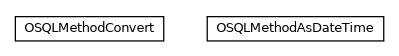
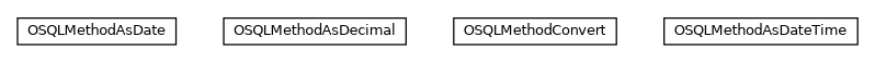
  digraph {
    nodesep=0.25
    ranksep=0.5
    node [fontcolor=black fontname=Helvetica fontsize=10.0 shape=plaintext]
+   n1 [label=<<table title="com.orientechnologies.orient.core.sql.functions.conversion.OSQLMethodAsDate" border="0" cellborder="1" cellspacing="0" cellpadding="2" port="p" href="./OSQLMethodAsDate.html"> 		<tr><td><table border="0" cellspacing="0" cellpadding="1"> <tr><td align="center" balign="center"> OSQLMethodAsDate </td></tr> 		</table></td></tr> 		</table>>]
+   n2 [label=<<table title="com.orientechnologies.orient.core.sql.functions.conversion.OSQLMethodAsDecimal" border="0" cellborder="1" cellspacing="0" cellpadding="2" port="p" href="./OSQLMethodAsDecimal.html"> 		<tr><td><table border="0" cellspacing="0" cellpadding="1"> <tr><td align="center" balign="center"> OSQLMethodAsDecimal </td></tr> 		</table></td></tr> 		</table>>]
    n3 [label=<<table title="com.orientechnologies.orient.core.sql.functions.conversion.OSQLMethodConvert" border="0" cellborder="1" cellspacing="0" cellpadding="2" port="p" href="./OSQLMethodConvert.html"> 		<tr><td><table border="0" cellspacing="0" cellpadding="1"> <tr><td align="center" balign="center"> OSQLMethodConvert </td></tr> 		</table></td></tr> 		</table>>]
    n4 [label=<<table title="com.orientechnologies.orient.core.sql.functions.conversion.OSQLMethodAsDateTime" border="0" cellborder="1" cellspacing="0" cellpadding="2" port="p" href="./OSQLMethodAsDateTime.html"> 		<tr><td><table border="0" cellspacing="0" cellpadding="1"> <tr><td align="center" balign="center"> OSQLMethodAsDateTime </td></tr> 		</table></td></tr> 		</table>>]
  }
